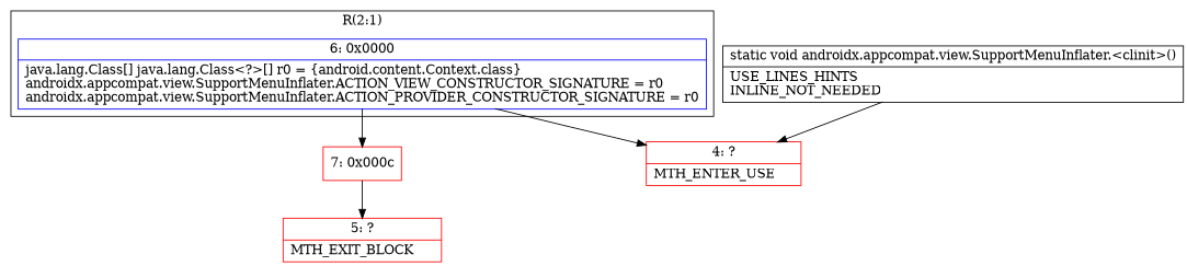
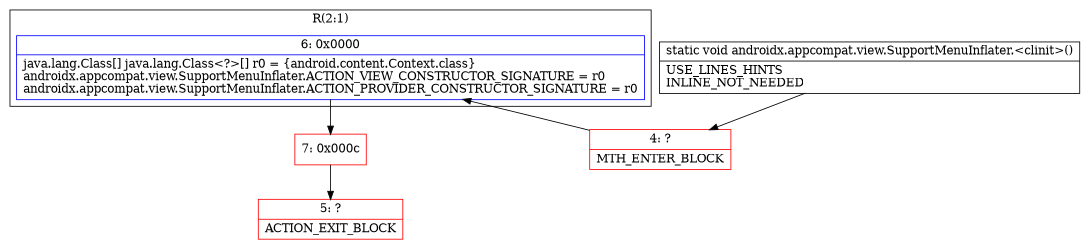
  digraph {
    node [color=red shape=record]
    n1 [color=blue label="{6\:\ 0x0000|java.lang.Class[] java.lang.Class\<?\>[] r0 = \{android.content.Context.class\}\landroidx.appcompat.view.SupportMenuInflater.ACTION_VIEW_CONSTRUCTOR_SIGNATURE = r0\landroidx.appcompat.view.SupportMenuInflater.ACTION_PROVIDER_CONSTRUCTOR_SIGNATURE = r0\l}"]
    n2 [label="{7\:\ 0x000c}"]
-   n3 [label="{5\:\ ?|MTH_EXIT_BLOCK\l}"]
-   n4 [label="{4\:\ ?|MTH_ENTER_USE\l}"]
+   n3 [label="{5\:\ ?|ACTION_EXIT_BLOCK\l}"]
+   n4 [label="{4\:\ ?|MTH_ENTER_BLOCK\l}"]
    n5 [label="{static void androidx.appcompat.view.SupportMenuInflater.\<clinit\>()  | USE_LINES_HINTS\lINLINE_NOT_NEEDED\l}" color=""]
    subgraph cluster_1 {
      label="R(2:1)"
      n1
    }
    n1 -> n2
    n2 -> n3
-   n1 -> n4
+   n4 -> n1
    n5 -> n4
  }
